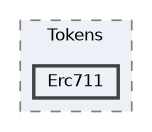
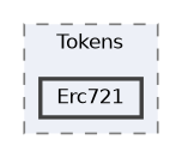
  digraph {
    compound=true
-   n1 [color=grey25 fillcolor="#edf0f7" fontname=Helvetica fontsize=10 height=0.2 label=Erc711 shape=box style="filled,bold" width=0.4]
+   n1 [color=grey25 fillcolor="#edf0f7" fontname=Helvetica fontsize=10 height=0.2 label=Erc721 shape=box style="filled,bold" width=0.4]
    subgraph cluster_1 {
      bgcolor="#edf0f7"
      fontname=Helvetica
      fontsize=10
      label=Tokens
      pencolor=grey50
      style="filled,dashed"
      n1
    }
  }
